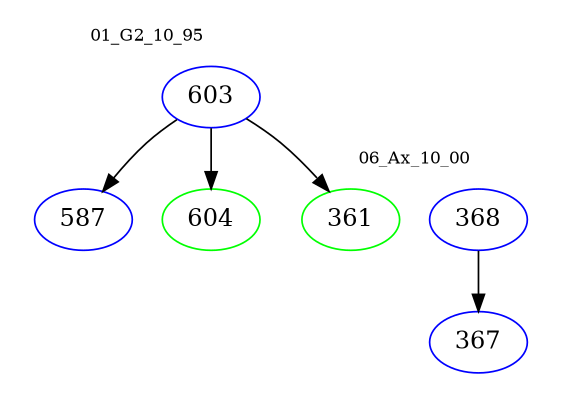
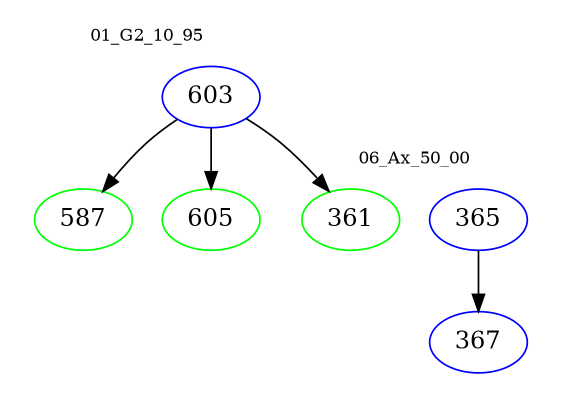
  digraph {
    node [color=blue]
    edge [color=black]
-   n1 [label=368]
+   n1 [label=365]
    n2 [color=green label=361]
    n3 [label=367]
    n4 [label=603]
-   n5 [label=587]
-   n6 [color=green label=604]
+   n5 [color=green label=587]
+   n6 [color=green label=605]
    subgraph cluster_1 {
      color=white
      fontsize=10
-     label="06_Ax_10_00"
+     label="06_Ax_50_00"
      n1
      n2
      n3
    }
    subgraph cluster_2 {
      color=white
      fontsize=10
      label="01_G2_10_95"
      n4
      n5
      n6
    }
    n1 -> n3
    n4 -> n2
    n4 -> n5
    n4 -> n6
  }
